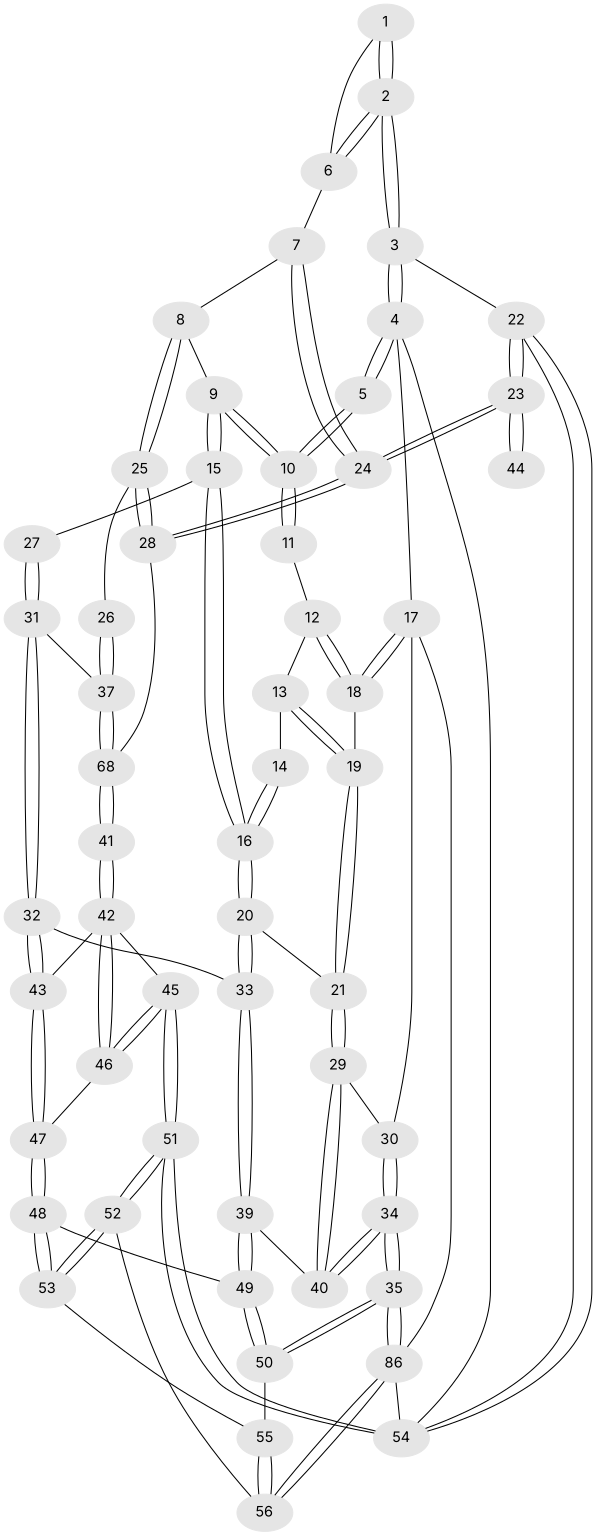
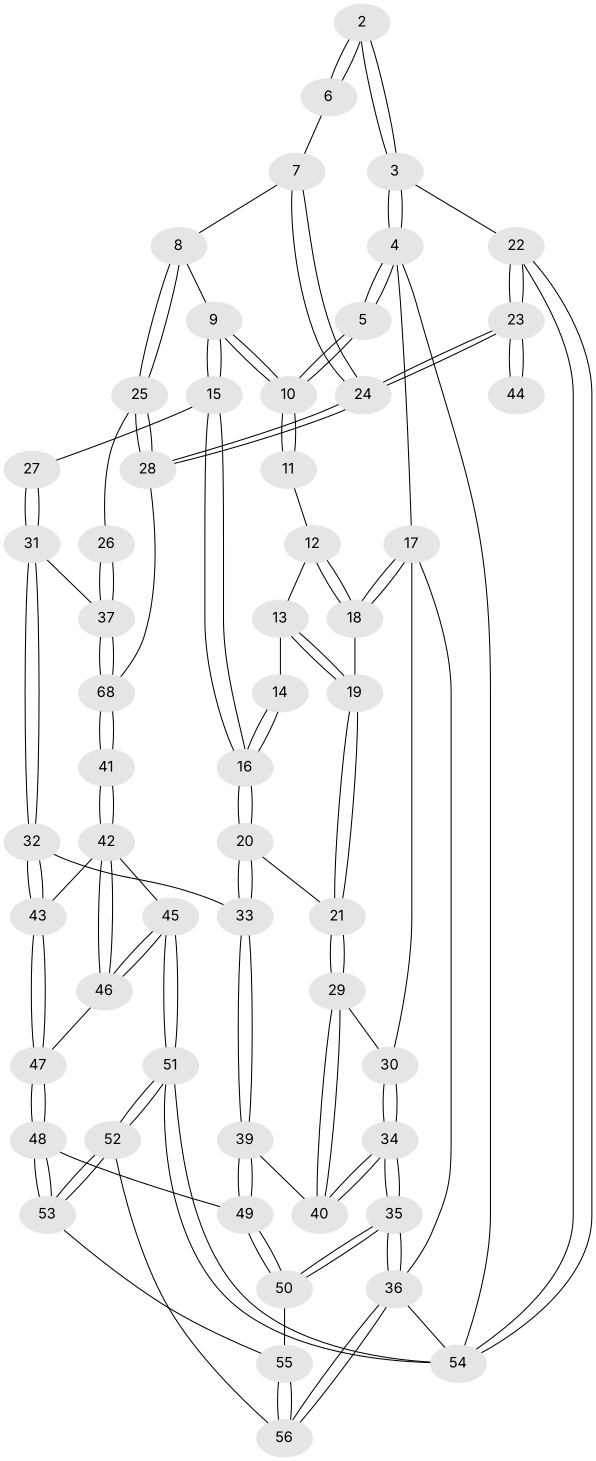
  graph {
    fontname=Inter
    node [color=gray90 fontname=Inter style=filled]
    edge [fontname=Inter]
-   1
    2
    6
    3
    7
    4
    22
    5
    17
    54
    23
    10
    18
    30
-   36 [label=86]
+   36
    11
    8
    24
    9
    25
    28
    15
    26
    16
    27
    12
    13
    14
    19
    21
    20
    31
    33
    34
    56
    29
    39
    40
    44
    n40 [label=68]
    37
    32
    41
    35
    43
    47
    49
    50
    55
    42
    46
    45
    48
    51
    52
    53
-   1 -- 2
-   1 -- 2
-   1 -- 6
    2 -- 6
    2 -- 6
    2 -- 3
    2 -- 3
    6 -- 7
    3 -- 4
    3 -- 4
    3 -- 22
    7 -- 8
    7 -- 24
    7 -- 24
    4 -- 5
    4 -- 5
    4 -- 17
    4 -- 54
    22 -- 54
    22 -- 54
    22 -- 23
    22 -- 23
    5 -- 10
    5 -- 10
    17 -- 18
    17 -- 18
    17 -- 30
    17 -- 36
    23 -- 24
    23 -- 24
    23 -- 44
    23 -- 44
    10 -- 11
    10 -- 11
    18 -- 19
    30 -- 34
    30 -- 34
    36 -- 54
    36 -- 56
    36 -- 56
    11 -- 12
    8 -- 9
    8 -- 25
    8 -- 25
    24 -- 28
    24 -- 28
    9 -- 10
    9 -- 10
    9 -- 15
    9 -- 15
    25 -- 28
    25 -- 28
    25 -- 26
    28 -- n40
    15 -- 16
    15 -- 16
    15 -- 27
    26 -- 37
    26 -- 37
    16 -- 20
    16 -- 20
    27 -- 31
    27 -- 31
    12 -- 18
    12 -- 18
    12 -- 13
    13 -- 14
    13 -- 19
    13 -- 19
    14 -- 16
    14 -- 16
    19 -- 21
    19 -- 21
    21 -- 29
    21 -- 29
    20 -- 21
    20 -- 33
    20 -- 33
    31 -- 37
    31 -- 32
    31 -- 32
    33 -- 39
    33 -- 39
    34 -- 40
    34 -- 40
    34 -- 35
    34 -- 35
    29 -- 30
    29 -- 40
    29 -- 40
    39 -- 40
    39 -- 49
    39 -- 49
    n40 -- 41
    n40 -- 41
    37 -- n40
    37 -- n40
    32 -- 33
    32 -- 43
    32 -- 43
    41 -- 42
    41 -- 42
    35 -- 36
    35 -- 36
    35 -- 50
    35 -- 50
    43 -- 47
    43 -- 47
    47 -- 48
    47 -- 48
    49 -- 50
    49 -- 50
    50 -- 55
    55 -- 56
    55 -- 56
    42 -- 43
    42 -- 46
    42 -- 46
    42 -- 45
    46 -- 47
    45 -- 46
    45 -- 46
    45 -- 51
    45 -- 51
    48 -- 49
    48 -- 53
    48 -- 53
    51 -- 54
    51 -- 54
    51 -- 52
    51 -- 52
    52 -- 56
    52 -- 53
    52 -- 53
    53 -- 55
  }
